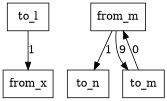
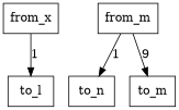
  digraph {
    rankdir=TB
    node [fillcolor=white shape=box style=filled]
    n1 [label=<from_x>]
    n2 [label=<to_l>]
    n3 [label=<to_n>]
    n4 [label=<from_m>]
    n5 [label=<to_m>]
-   n2 -> n1 [label=1]
+   n1 -> n2 [label=1]
    n4 -> n3 [label=1]
    n4 -> n5 [label=9]
-   n5 -> n4 [label=0]
  }
